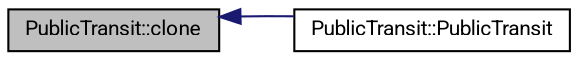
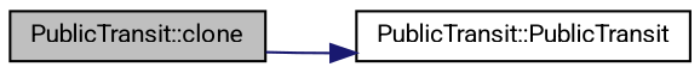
  digraph {
    rankdir=LR
    fontname=Roboto
    node [color=black fontname=Roboto fontsize=10 shape=record style=filled]
    n1 [fillcolor=grey75 fontcolor=black height=0.2 label="PublicTransit::clone" width=0.4]
    n2 [fillcolor=white height=0.2 label="PublicTransit::PublicTransit" width=0.4]
-   n2 -> n1 [color=midnightblue fontname=Roboto fontsize=10 labelfontname=Helvetica labelfontsize=10 style=solid]
+   n1 -> n2 [color=midnightblue fontname=Roboto fontsize=10 labelfontname=Helvetica labelfontsize=10 style=solid]
  }
